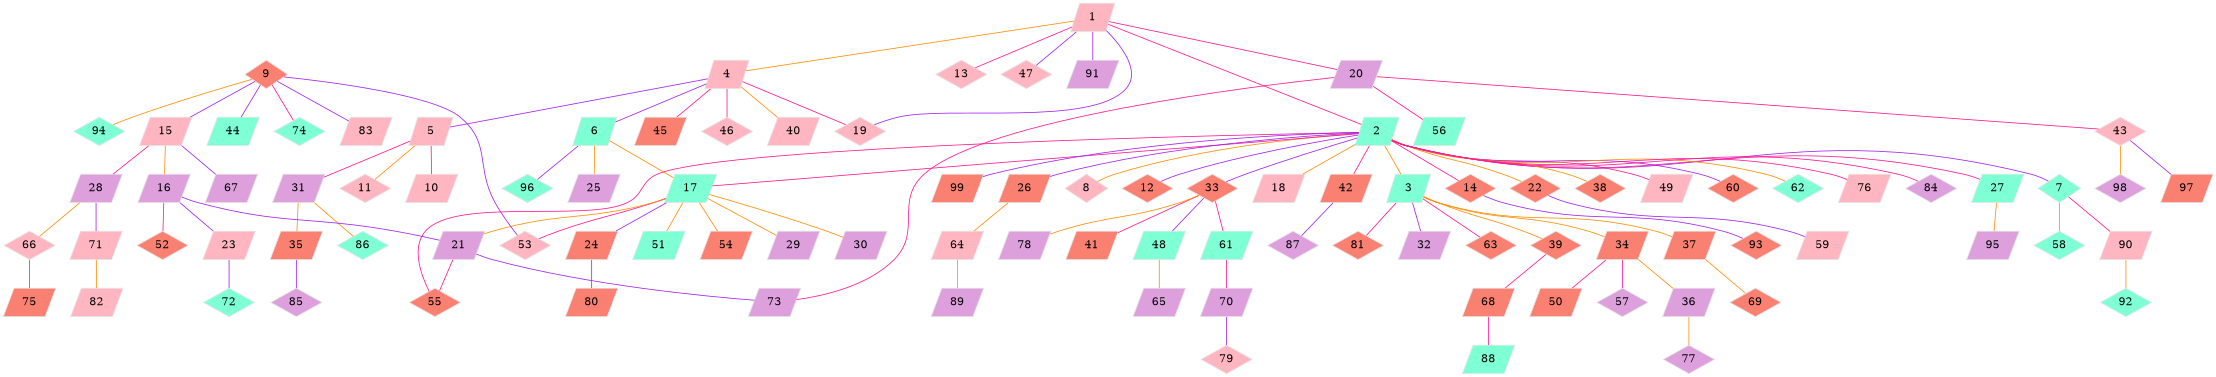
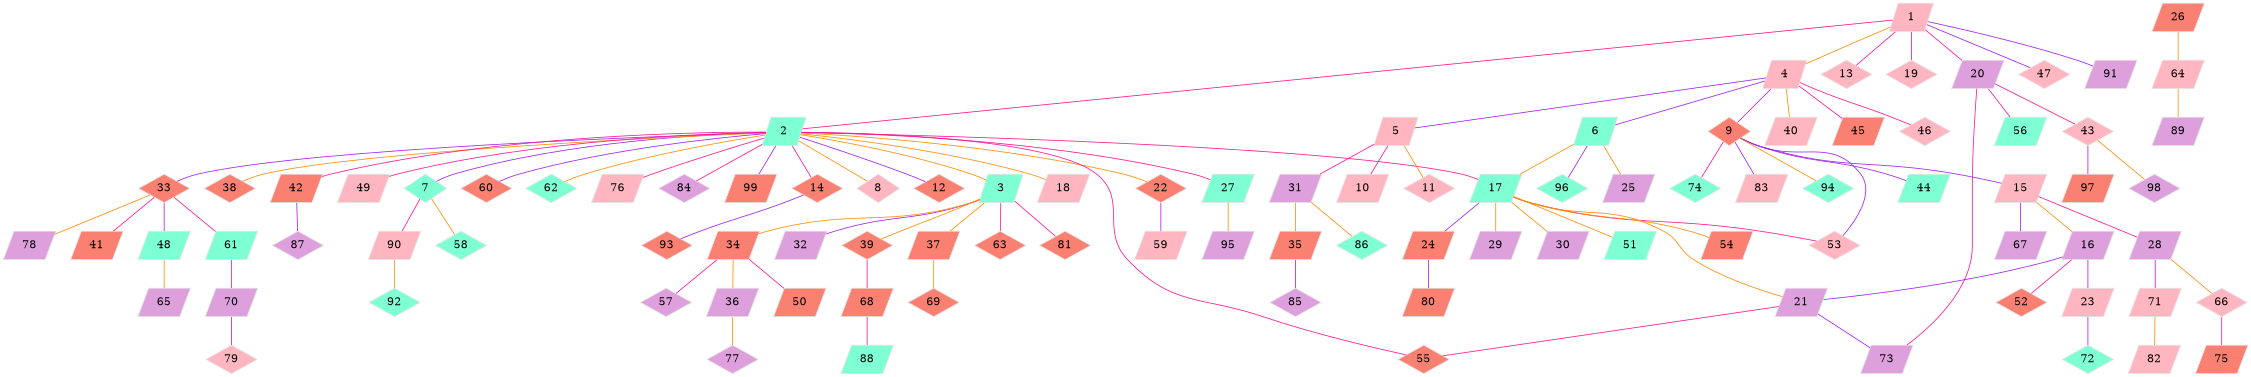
  graph {
    node [color=gray90 fillcolor=salmon shape=parallelogram style=filled]
    edge [color=darkorange]
    1 [fillcolor=lightpink]
    2 [fillcolor=aquamarine]
    4 [fillcolor=lightpink]
    13 [fillcolor=lightpink shape=diamond]
    19 [fillcolor=lightpink shape=diamond]
    20 [fillcolor=plum]
    47 [fillcolor=lightpink shape=diamond]
    91 [fillcolor=plum]
    3 [fillcolor=aquamarine]
    7 [fillcolor=aquamarine shape=diamond]
    8 [fillcolor=lightpink shape=diamond]
    12 [shape=diamond]
    14 [shape=diamond]
    17 [fillcolor=aquamarine]
    18 [fillcolor=lightpink]
    22 [shape=diamond]
    26
    27 [fillcolor=aquamarine]
    33 [shape=diamond]
    38 [shape=diamond]
    42
    49 [fillcolor=lightpink]
    55 [shape=diamond]
    60 [shape=diamond]
    62 [fillcolor=aquamarine shape=diamond]
    76 [fillcolor=lightpink]
    84 [fillcolor=plum shape=diamond]
    99
    5 [fillcolor=lightpink]
    6 [fillcolor=aquamarine]
    9 [shape=diamond]
    40 [fillcolor=lightpink]
    45
    46 [fillcolor=lightpink shape=diamond]
    43 [fillcolor=lightpink shape=diamond]
    56 [fillcolor=aquamarine]
    73 [fillcolor=plum]
    32 [fillcolor=plum]
    34
    37
    39 [shape=diamond]
    63 [shape=diamond]
    81 [shape=diamond]
    58 [fillcolor=aquamarine shape=diamond]
    90 [fillcolor=lightpink]
    93 [shape=diamond]
    53 [fillcolor=lightpink shape=diamond]
    21 [fillcolor=plum]
    24
    29 [fillcolor=plum]
    30 [fillcolor=plum]
    51 [fillcolor=aquamarine]
    54
    59 [fillcolor=lightpink]
    64 [fillcolor=lightpink]
    95 [fillcolor=plum]
    41
    48 [fillcolor=aquamarine]
    61 [fillcolor=aquamarine]
    78 [fillcolor=plum]
    87 [fillcolor=plum shape=diamond]
    36 [fillcolor=plum]
    50
    57 [fillcolor=plum shape=diamond]
    69 [shape=diamond]
    68
    10 [fillcolor=lightpink]
    11 [fillcolor=lightpink shape=diamond]
    31 [fillcolor=plum]
    25 [fillcolor=plum]
    96 [fillcolor=aquamarine shape=diamond]
    15 [fillcolor=lightpink]
    44 [fillcolor=aquamarine]
    74 [fillcolor=aquamarine shape=diamond]
    83 [fillcolor=lightpink]
    94 [fillcolor=aquamarine shape=diamond]
    35
    86 [fillcolor=aquamarine shape=diamond]
    92 [fillcolor=aquamarine shape=diamond]
    16 [fillcolor=plum]
    28 [fillcolor=plum]
    67 [fillcolor=plum]
    23 [fillcolor=lightpink]
    52 [shape=diamond]
    66 [fillcolor=lightpink shape=diamond]
    71 [fillcolor=lightpink]
    72 [fillcolor=aquamarine shape=diamond]
    80
    97
    98 [fillcolor=plum shape=diamond]
    89 [fillcolor=plum]
    75
    82 [fillcolor=lightpink]
    85 [fillcolor=plum shape=diamond]
    65 [fillcolor=plum]
    70 [fillcolor=plum]
    77 [fillcolor=plum shape=diamond]
    88 [fillcolor=aquamarine]
    79 [fillcolor=lightpink shape=diamond]
    1 -- 2 [color=deeppink]
    1 -- 4
    1 -- 13 [color=deeppink]
    1 -- 19 [color=purple]
    1 -- 20 [color=deeppink]
    1 -- 47 [color=purple]
    1 -- 91 [color=purple]
    2 -- 3
    2 -- 7 [color=purple]
    2 -- 8
    2 -- 12 [color=purple]
    2 -- 14 [color=deeppink]
    2 -- 17 [color=deeppink]
    2 -- 18
    2 -- 22
-   2 -- 26 [color=purple]
    2 -- 27 [color=deeppink]
    2 -- 33 [color=purple]
    2 -- 38
    2 -- 42 [color=deeppink]
    2 -- 49 [color=deeppink]
    2 -- 55 [color=deeppink]
    2 -- 60 [color=purple]
    2 -- 62
    2 -- 76 [color=deeppink]
    2 -- 84 [color=deeppink]
    2 -- 99 [color=purple]
    4 -- 5 [color=purple]
    4 -- 6 [color=purple]
-   4 -- 19 [color=deeppink]
+   4 -- 9 [color=deeppink]
    4 -- 40
    4 -- 45 [color=deeppink]
    4 -- 46 [color=deeppink]
    20 -- 43 [color=deeppink]
    20 -- 56 [color=deeppink]
    20 -- 73 [color=deeppink]
    3 -- 32 [color=purple]
    3 -- 34
    3 -- 37
    3 -- 39
    3 -- 63 [color=deeppink]
    3 -- 81 [color=deeppink]
    7 -- 58
    7 -- 90 [color=deeppink]
    14 -- 93 [color=purple]
    17 -- 53 [color=deeppink]
    17 -- 21
    17 -- 24 [color=purple]
    17 -- 29
    17 -- 30
    17 -- 51
    17 -- 54
    22 -- 59 [color=purple]
    26 -- 64
    27 -- 95
    33 -- 41 [color=deeppink]
    33 -- 48 [color=purple]
    33 -- 61 [color=deeppink]
    33 -- 78
    42 -- 87 [color=purple]
    5 -- 10 [color=deeppink]
    5 -- 11
    5 -- 31 [color=deeppink]
    6 -- 17
    6 -- 25
    6 -- 96 [color=purple]
    9 -- 53 [color=purple]
    9 -- 15 [color=purple]
    9 -- 44 [color=purple]
    9 -- 74 [color=deeppink]
    9 -- 83 [color=purple]
    9 -- 94
    43 -- 97 [color=purple]
    43 -- 98
    34 -- 36
    34 -- 50 [color=deeppink]
    34 -- 57 [color=deeppink]
    37 -- 69
    39 -- 68 [color=deeppink]
    90 -- 92
    21 -- 55 [color=deeppink]
    21 -- 73 [color=purple]
    24 -- 80 [color=purple]
    64 -- 89
    48 -- 65
    61 -- 70 [color=deeppink]
    36 -- 77
    68 -- 88 [color=deeppink]
    31 -- 35
    31 -- 86
    15 -- 16
    15 -- 28 [color=deeppink]
    15 -- 67 [color=purple]
    35 -- 85 [color=purple]
    16 -- 21 [color=purple]
    16 -- 23 [color=purple]
    16 -- 52 [color=deeppink]
    28 -- 66
    28 -- 71 [color=purple]
    23 -- 72 [color=purple]
    66 -- 75 [color=deeppink]
    71 -- 82
    70 -- 79 [color=purple]
  }
